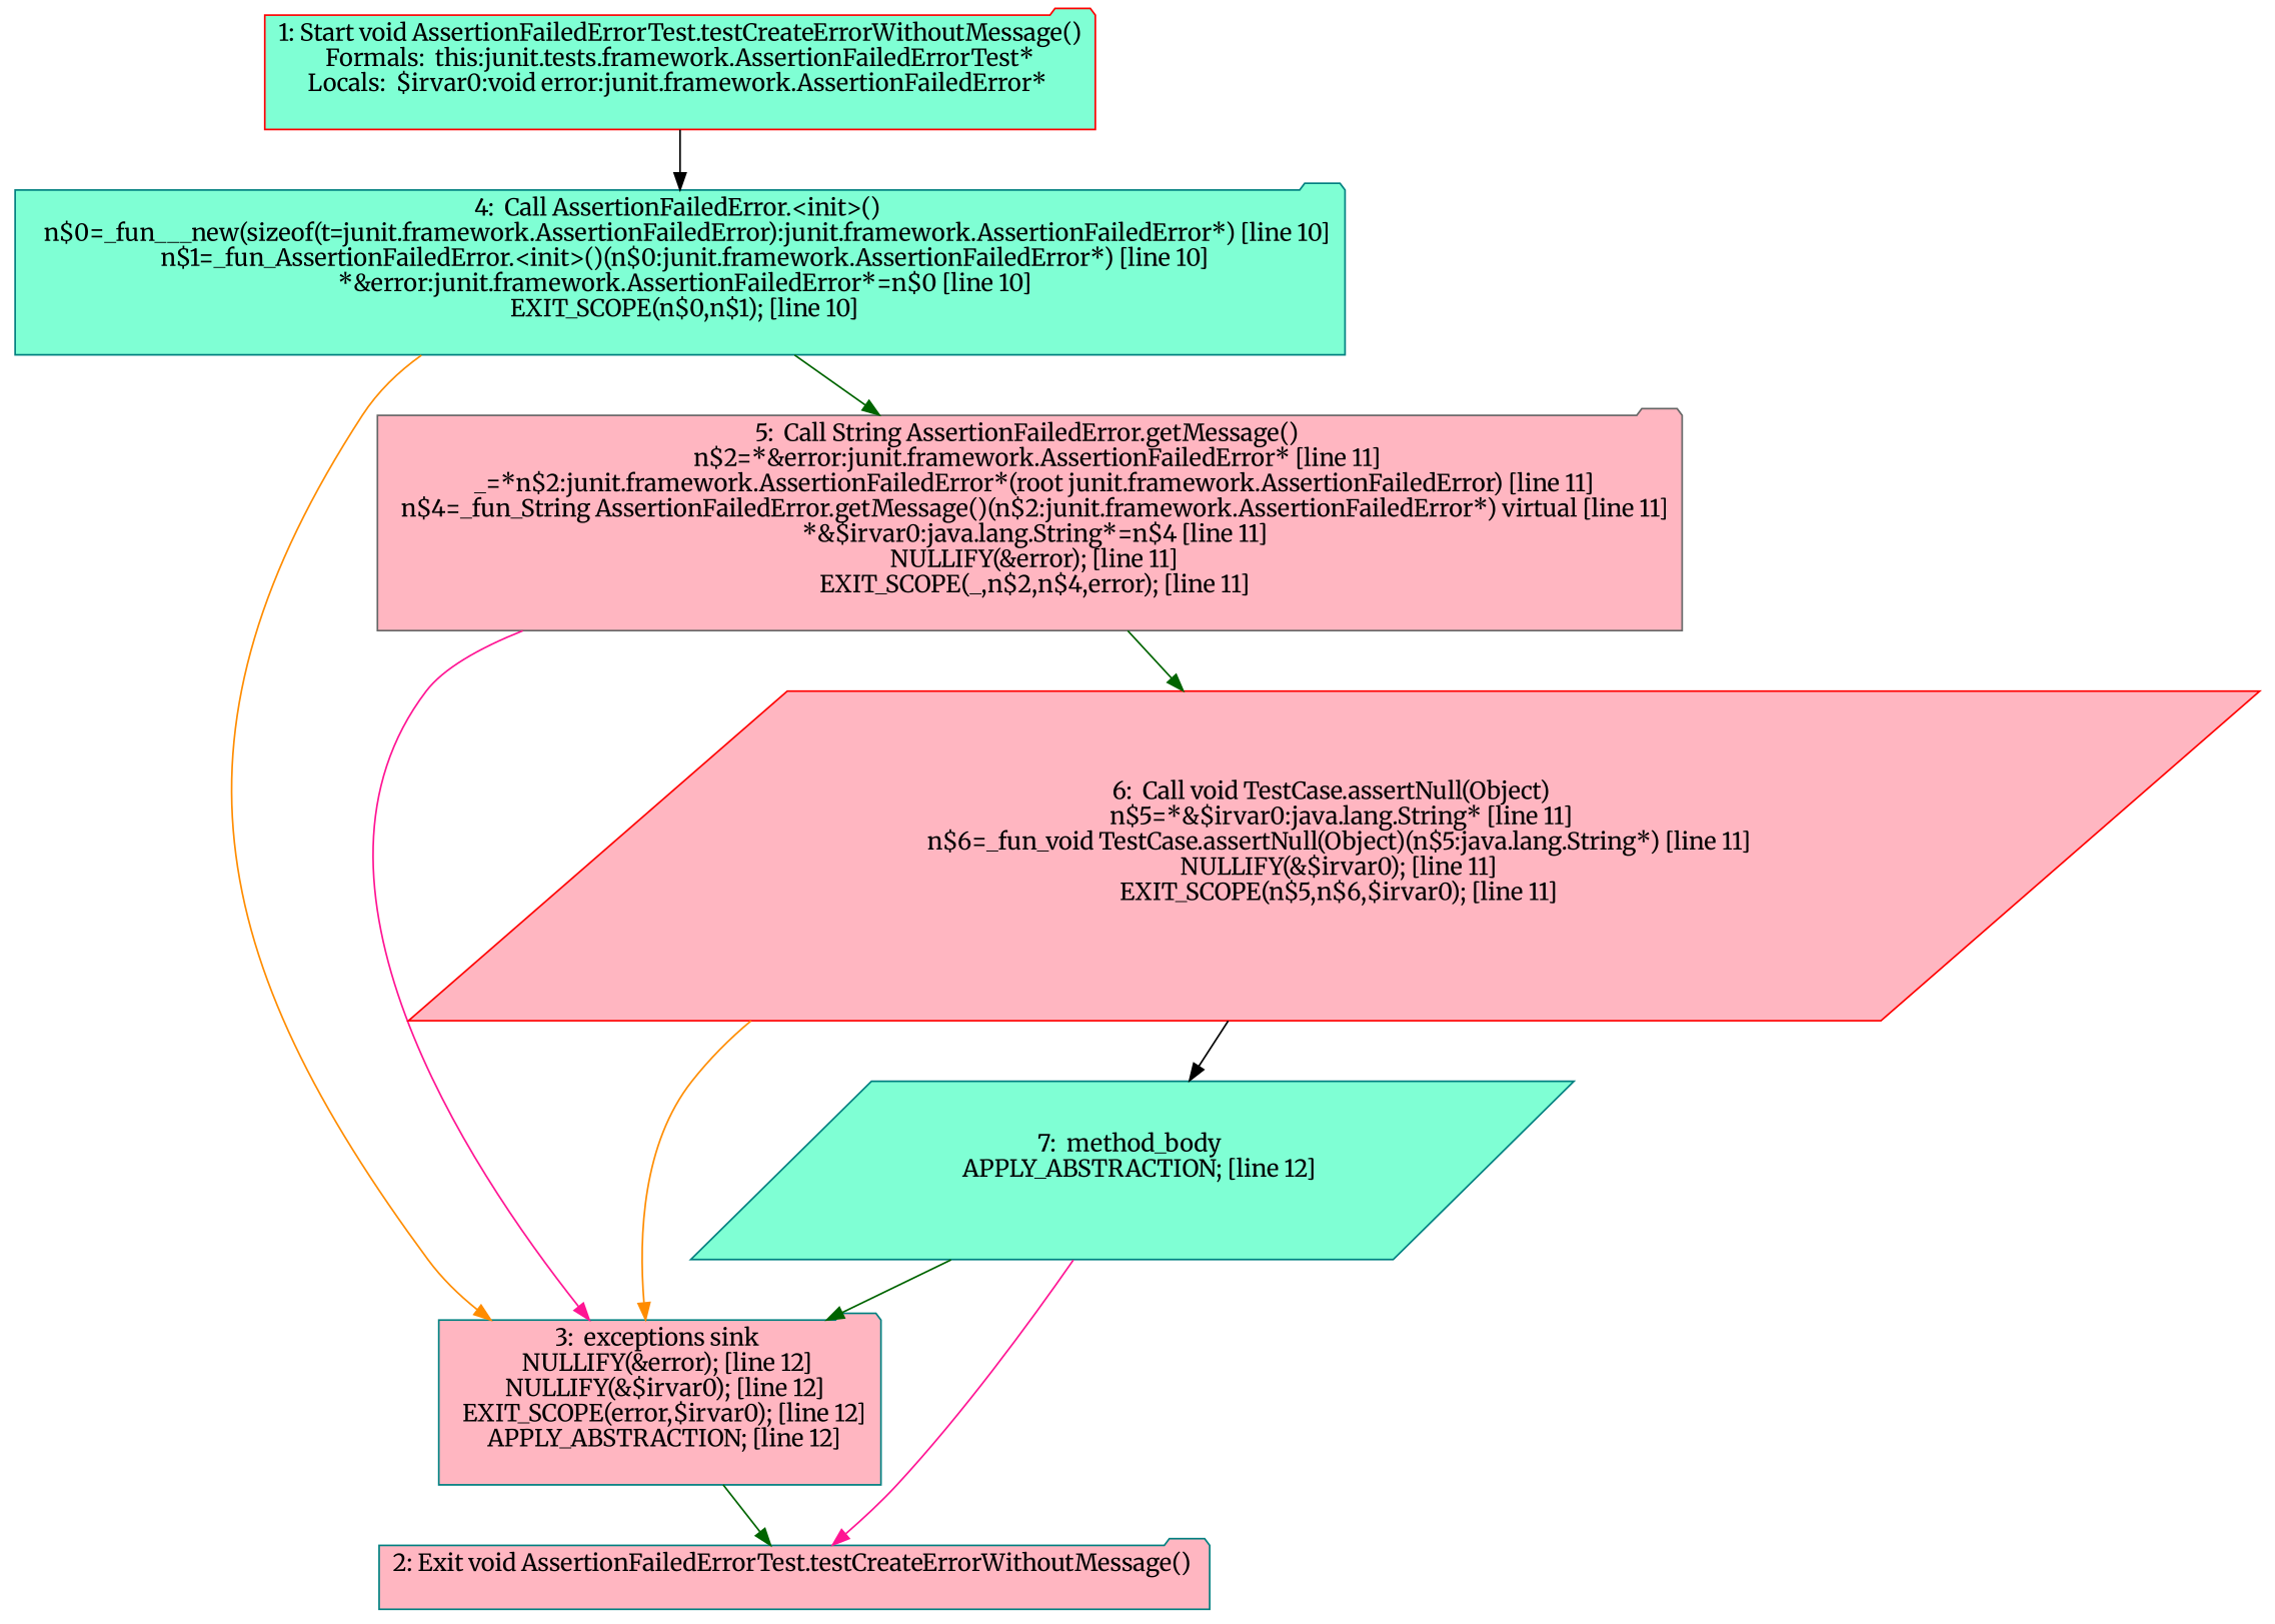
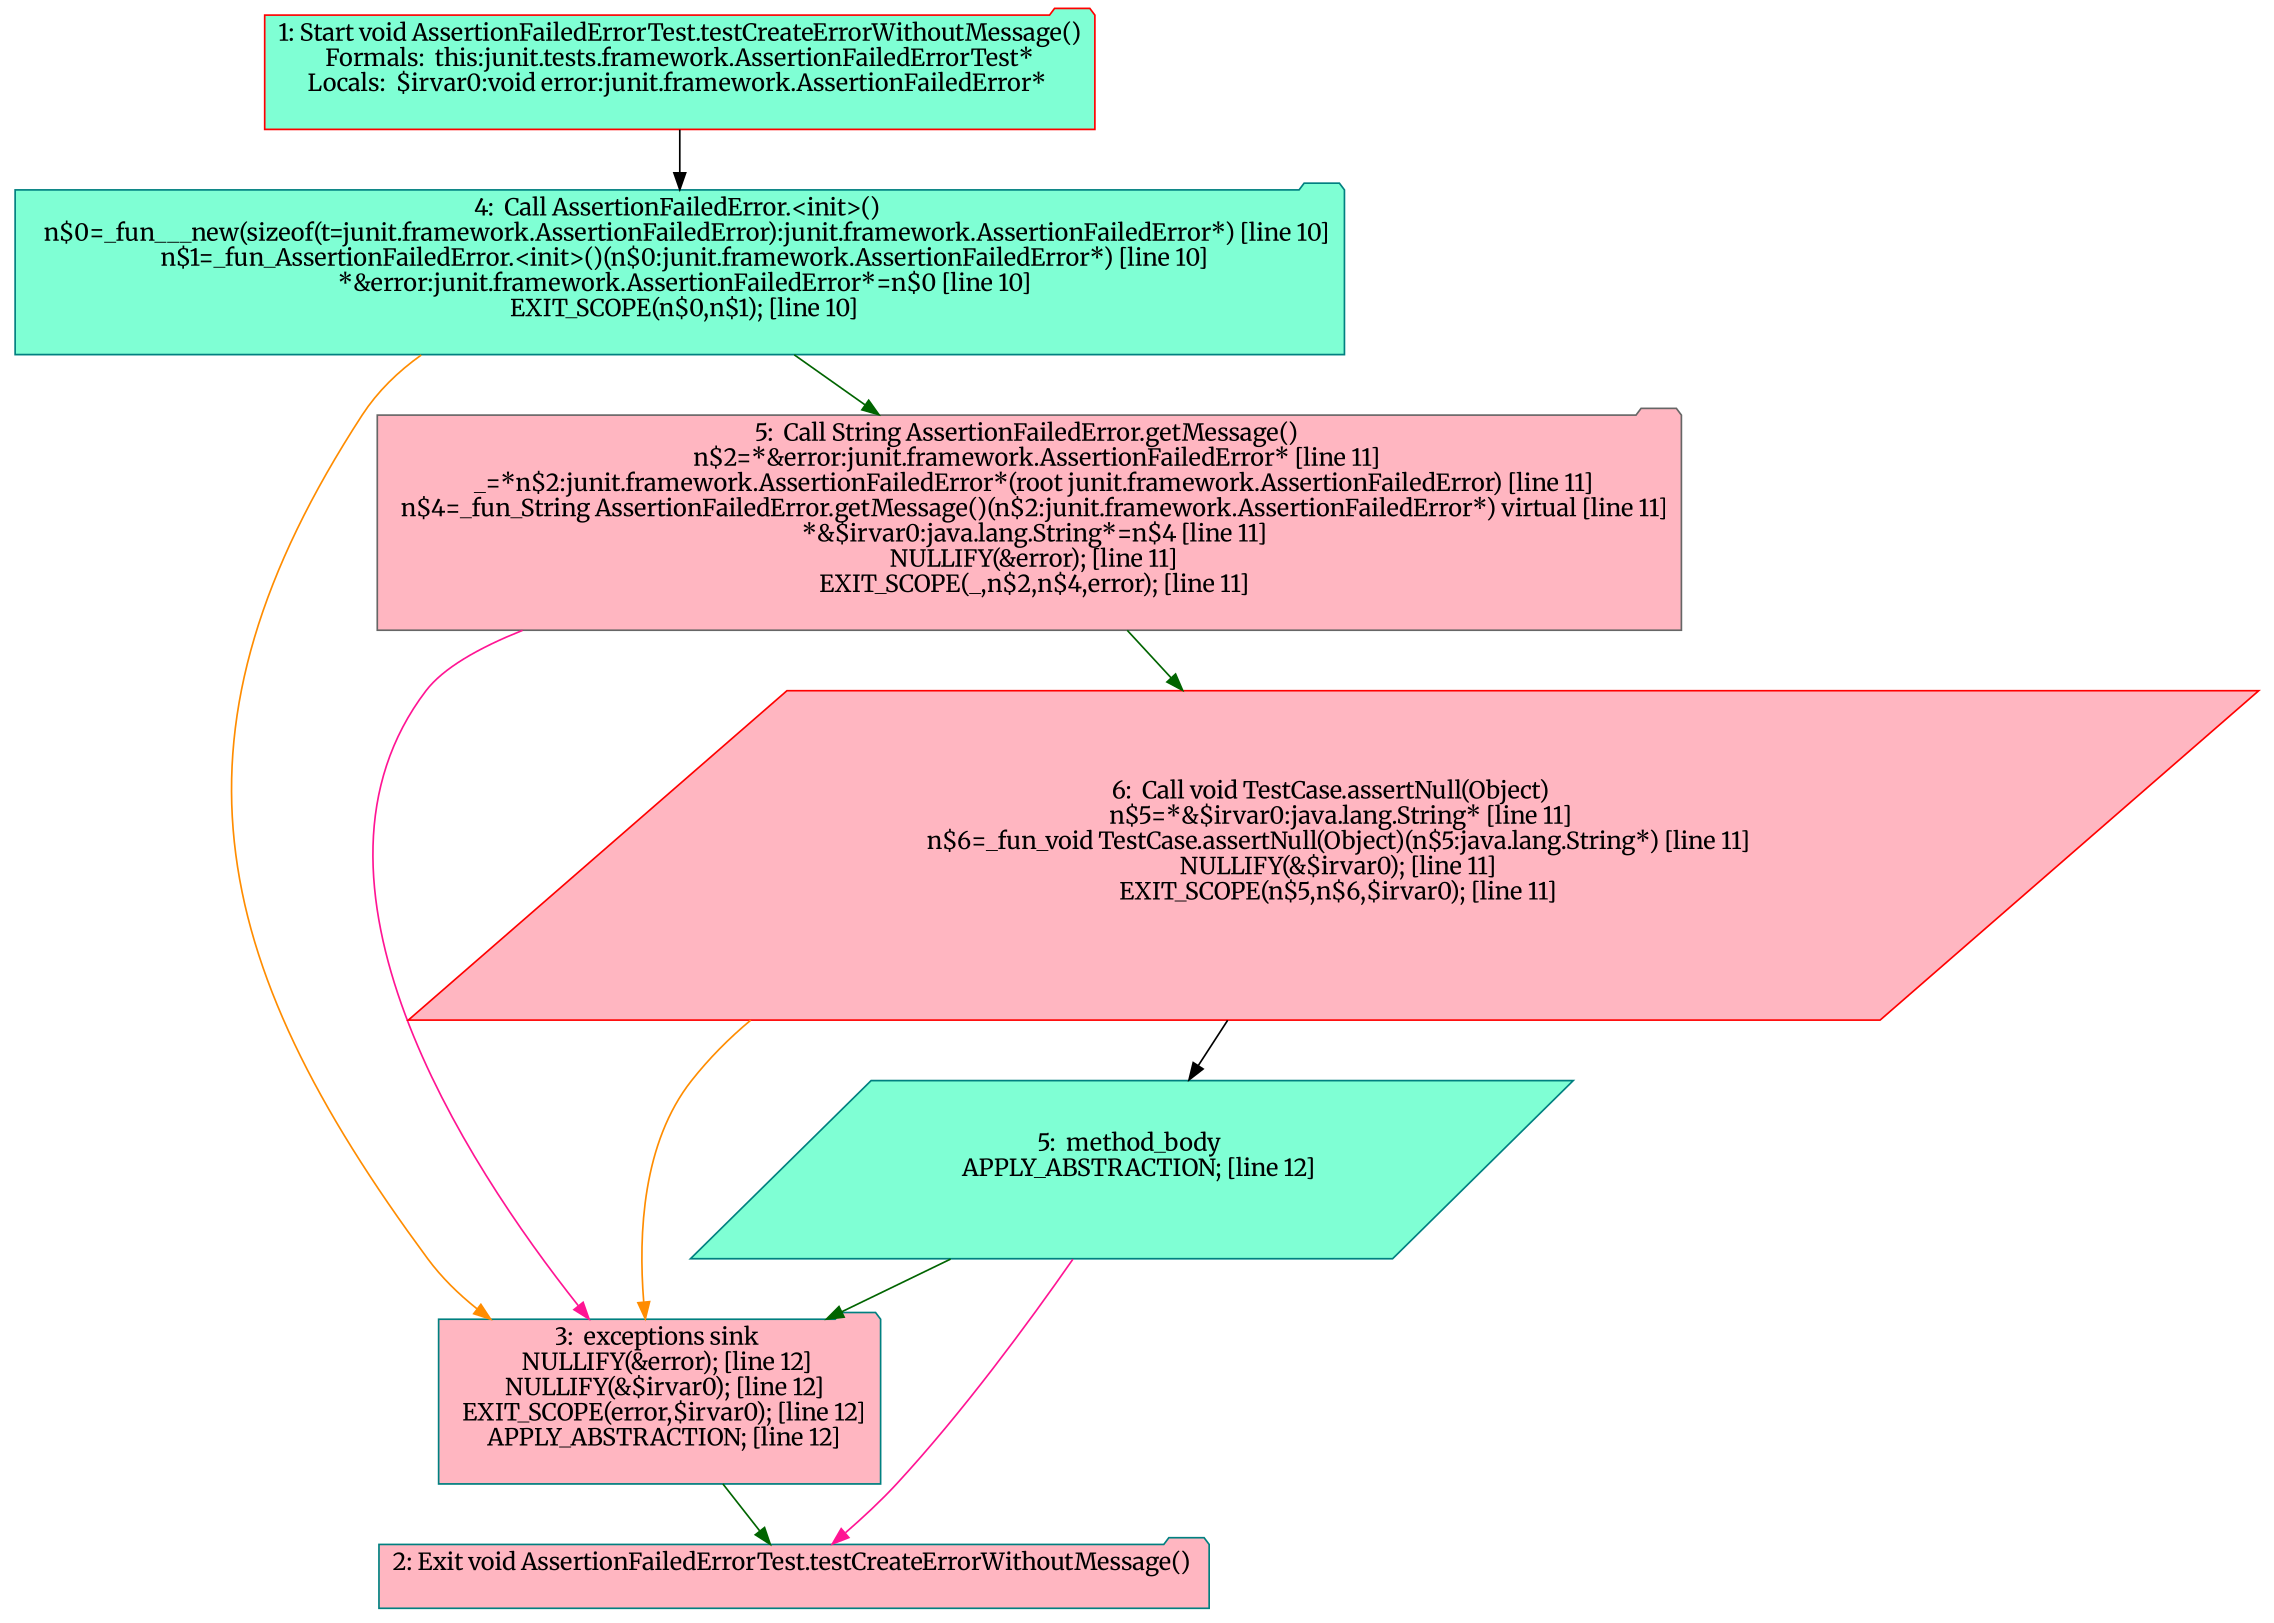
  digraph {
    fontname=Merriweather
    node [color=teal style=filled fillcolor=lightpink shape=folder fontname=Merriweather]
    edge [color=darkgreen fontname=Merriweather]
    n1 [color=red label="1: Start void AssertionFailedErrorTest.testCreateErrorWithoutMessage()\nFormals:  this:junit.tests.framework.AssertionFailedErrorTest*\nLocals:  $irvar0:void error:junit.framework.AssertionFailedError* \n  " fillcolor=aquamarine]
    n2 [label="4:  Call AssertionFailedError.<init>() \n   n$0=_fun___new(sizeof(t=junit.framework.AssertionFailedError):junit.framework.AssertionFailedError*) [line 10]\n  n$1=_fun_AssertionFailedError.<init>()(n$0:junit.framework.AssertionFailedError*) [line 10]\n  *&error:junit.framework.AssertionFailedError*=n$0 [line 10]\n  EXIT_SCOPE(n$0,n$1); [line 10]\n " fillcolor=aquamarine]
    n3 [label="3:  exceptions sink \n   NULLIFY(&error); [line 12]\n  NULLIFY(&$irvar0); [line 12]\n  EXIT_SCOPE(error,$irvar0); [line 12]\n  APPLY_ABSTRACTION; [line 12]\n "]
    n4 [label="5:  Call String AssertionFailedError.getMessage() \n   n$2=*&error:junit.framework.AssertionFailedError* [line 11]\n  _=*n$2:junit.framework.AssertionFailedError*(root junit.framework.AssertionFailedError) [line 11]\n  n$4=_fun_String AssertionFailedError.getMessage()(n$2:junit.framework.AssertionFailedError*) virtual [line 11]\n  *&$irvar0:java.lang.String*=n$4 [line 11]\n  NULLIFY(&error); [line 11]\n  EXIT_SCOPE(_,n$2,n$4,error); [line 11]\n " color=gray40]
    n5 [label="2: Exit void AssertionFailedErrorTest.testCreateErrorWithoutMessage() \n  "]
    n6 [label="6:  Call void TestCase.assertNull(Object) \n   n$5=*&$irvar0:java.lang.String* [line 11]\n  n$6=_fun_void TestCase.assertNull(Object)(n$5:java.lang.String*) [line 11]\n  NULLIFY(&$irvar0); [line 11]\n  EXIT_SCOPE(n$5,n$6,$irvar0); [line 11]\n " shape=parallelogram color=red]
-   n7 [label="7:  method_body \n   APPLY_ABSTRACTION; [line 12]\n " shape=parallelogram fillcolor=aquamarine]
+   n7 [label="5:  method_body \n   APPLY_ABSTRACTION; [line 12]\n " shape=parallelogram fillcolor=aquamarine]
    n1 -> n2 [color=black]
    n2 -> n3 [color=darkorange]
    n2 -> n4
    n3 -> n5
    n4 -> n3 [color=deeppink]
    n4 -> n6
    n6 -> n3 [color=darkorange]
    n6 -> n7 [color=black]
    n7 -> n3
    n7 -> n5 [color=deeppink]
  }
